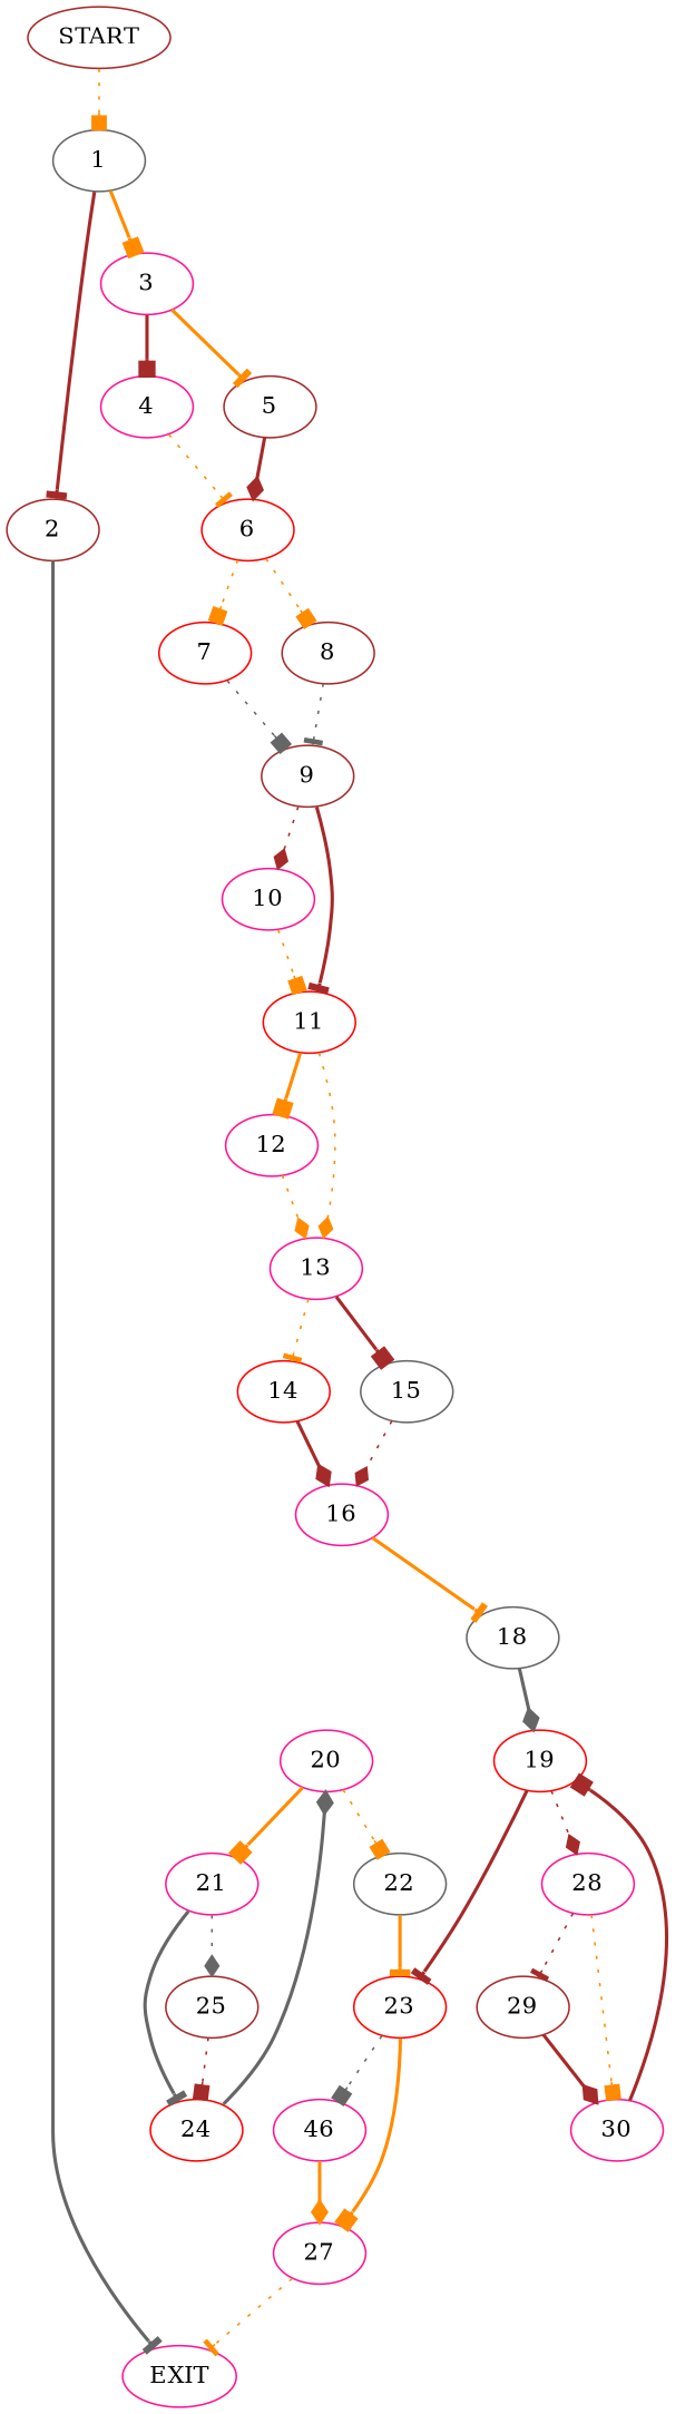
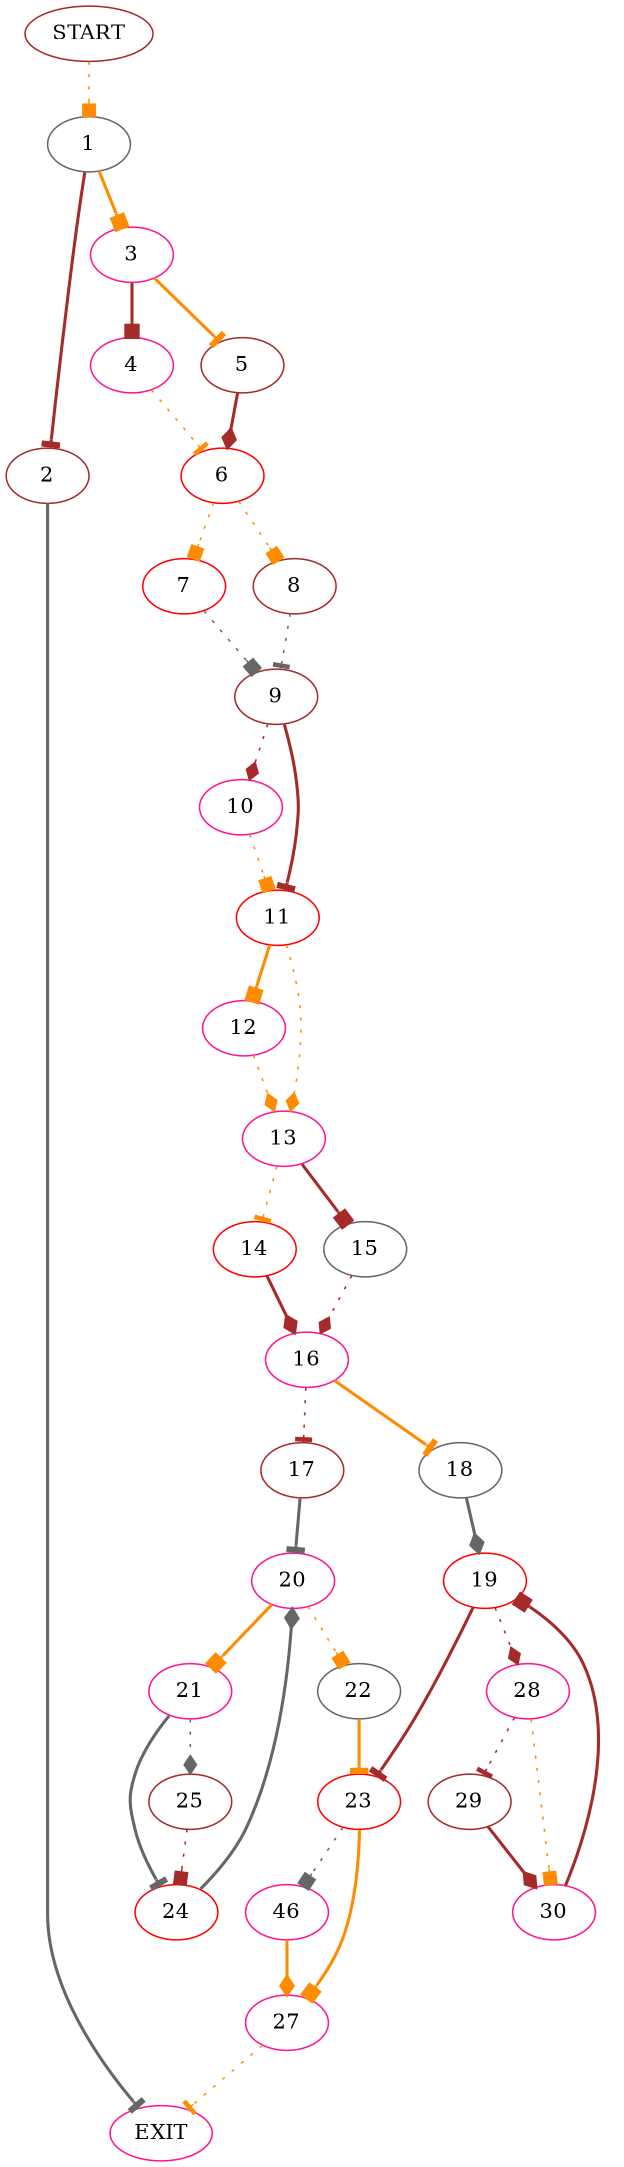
  digraph {
    node [color=deeppink]
    edge [arrowhead=box color=darkorange style=bold]
    n1 [color=brown label=START]
    1 [color=gray40]
    2 [color=brown]
    3
    n5 [label=EXIT]
    4
    5 [color=brown]
    6 [color=red]
    7 [color=red]
    8 [color=brown]
    9 [color=brown]
    10
    11 [color=red]
    12
    13
    14 [color=red]
    15 [color=gray40]
    16
+   17 [color=brown]
    18 [color=gray40]
    20
    19 [color=red]
    21
    22 [color=gray40]
    23 [color=red]
    28
    n27 [label=46]
    27
    29 [color=brown]
    30
    24 [color=red]
    25 [color=brown]
    n1 -> 1 [style=dotted]
    1 -> 2 [arrowhead=tee color=brown]
    1 -> 3
    2 -> n5 [arrowhead=tee color=gray40]
    3 -> 4 [color=brown]
    3 -> 5 [arrowhead=tee]
    4 -> 6 [arrowhead=tee style=dotted]
    5 -> 6 [arrowhead=diamond color=brown]
    6 -> 7 [style=dotted]
    6 -> 8 [style=dotted]
    7 -> 9 [color=gray40 style=dotted]
    8 -> 9 [arrowhead=tee color=gray40 style=dotted]
    9 -> 10 [arrowhead=diamond color=brown style=dotted]
    9 -> 11 [arrowhead=tee color=brown]
    10 -> 11 [style=dotted]
    11 -> 12
    11 -> 13 [arrowhead=diamond style=dotted]
    12 -> 13 [arrowhead=diamond style=dotted]
    13 -> 14 [arrowhead=tee style=dotted]
    13 -> 15 [color=brown]
    14 -> 16 [arrowhead=diamond color=brown]
    15 -> 16 [arrowhead=diamond color=brown style=dotted]
+   16 -> 17 [arrowhead=tee color=brown style=dotted]
    16 -> 18 [arrowhead=tee]
+   17 -> 20 [arrowhead=tee color=gray40]
    18 -> 19 [arrowhead=diamond color=gray40]
    20 -> 21
    20 -> 22 [style=dotted]
    19 -> 23 [arrowhead=tee color=brown]
    19 -> 28 [arrowhead=diamond color=brown style=dotted]
    21 -> 24 [arrowhead=tee color=gray40]
    21 -> 25 [arrowhead=diamond color=gray40 style=dotted]
    22 -> 23 [arrowhead=tee]
    23 -> n27 [color=gray40 style=dotted]
    23 -> 27
    28 -> 29 [arrowhead=tee color=brown style=dotted]
    28 -> 30 [style=dotted]
    n27 -> 27 [arrowhead=diamond]
    27 -> n5 [arrowhead=tee style=dotted]
    29 -> 30 [arrowhead=diamond color=brown]
    30 -> 19 [color=brown]
    24 -> 20 [arrowhead=diamond color=gray40]
    25 -> 24 [color=brown style=dotted]
  }
